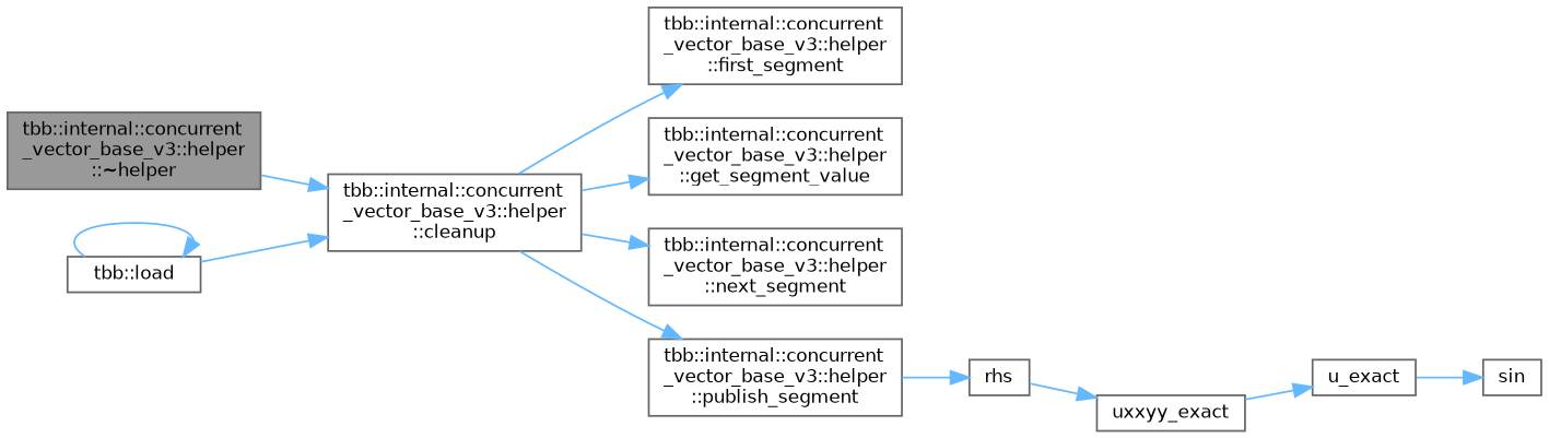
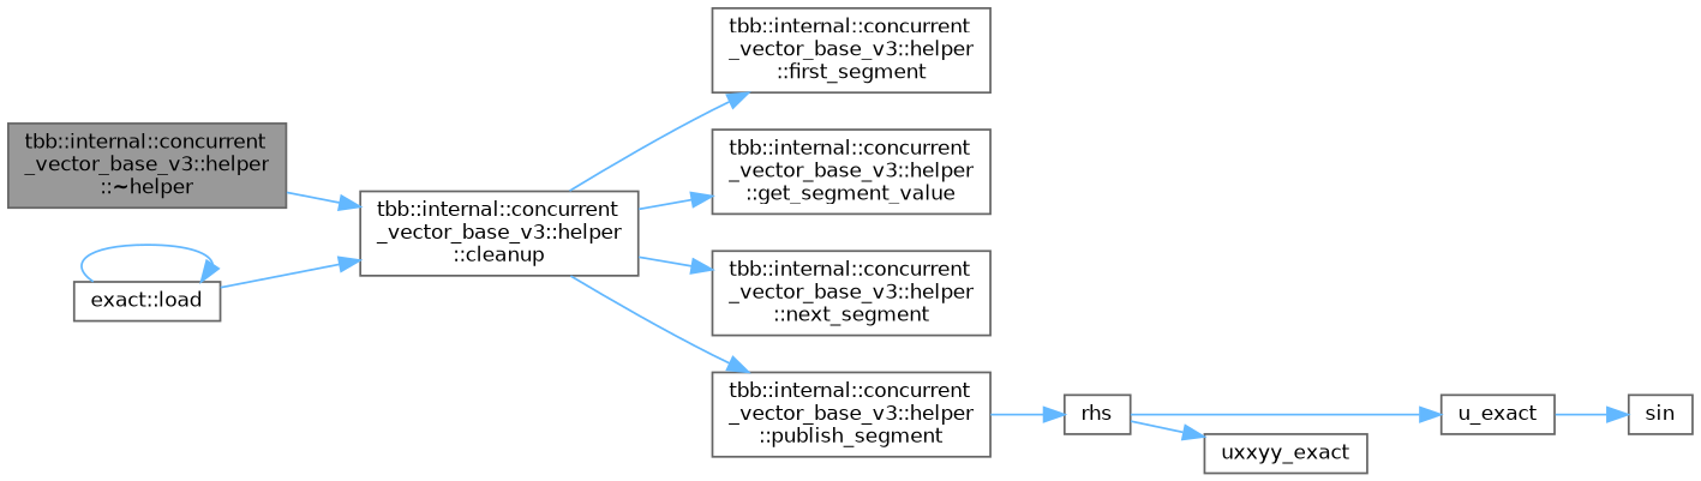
  digraph {
    rankdir=LR
    node [color=grey40 fillcolor=white fontname=Helvetica fontsize=10 shape=box style=filled]
    edge [color=steelblue1 fontname=Helvetica fontsize=10 labelfontname=Helvetica labelfontsize=10 style=solid]
    n1 [color=gray40 fillcolor=grey60 fontcolor=black height=0.2 label="tbb::internal::concurrent\l_vector_base_v3::helper\l::~helper" width=0.4]
    n2 [height=0.2 label="tbb::internal::concurrent\l_vector_base_v3::helper\l::cleanup" width=0.4]
    n3 [height=0.2 label="tbb::internal::concurrent\l_vector_base_v3::helper\l::first_segment" width=0.4]
    n4 [height=0.2 label="tbb::internal::concurrent\l_vector_base_v3::helper\l::get_segment_value" width=0.4]
    n5 [height=0.2 label="tbb::internal::concurrent\l_vector_base_v3::helper\l::next_segment" width=0.4]
    n6 [height=0.2 label="tbb::internal::concurrent\l_vector_base_v3::helper\l::publish_segment" width=0.4]
-   n7 [height=0.2 label="tbb::load" width=0.4]
+   n7 [height=0.2 label="exact::load" width=0.4]
    n8 [height=0.2 label=rhs width=0.4]
    n9 [height=0.2 label=u_exact width=0.4]
    n10 [height=0.2 label=uxxyy_exact width=0.4]
    n11 [height=0.2 label=sin width=0.4]
    n1 -> n2
    n2 -> n3
    n2 -> n4
    n2 -> n5
    n2 -> n6
    n6 -> n8
    n7 -> n2
    n7 -> n7
-   n10 -> n9
+   n8 -> n9
    n8 -> n10
    n9 -> n11
  }
